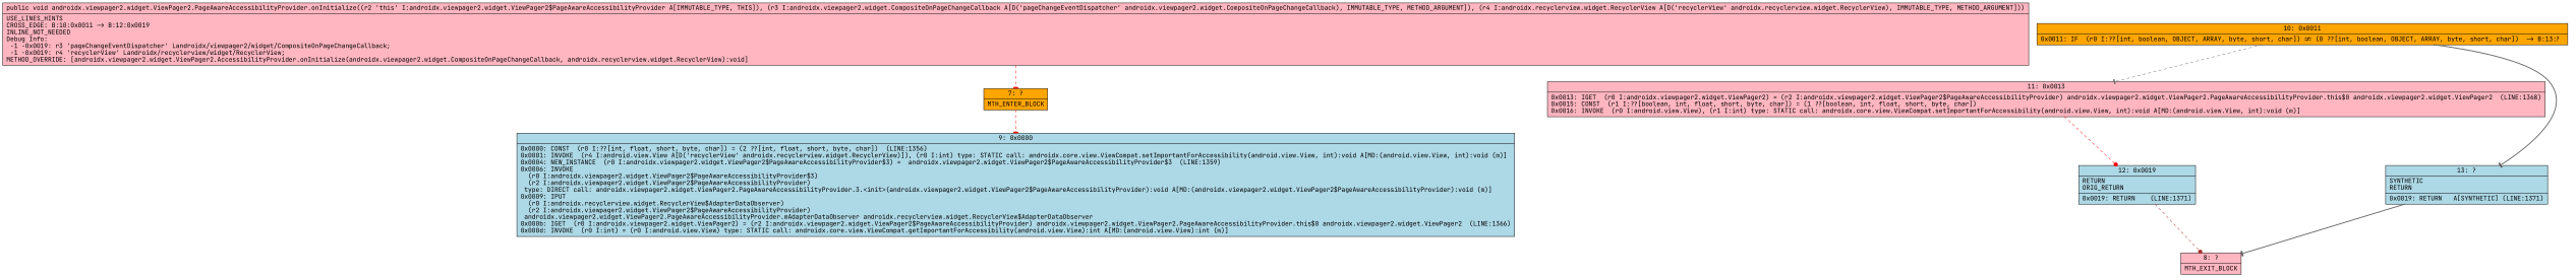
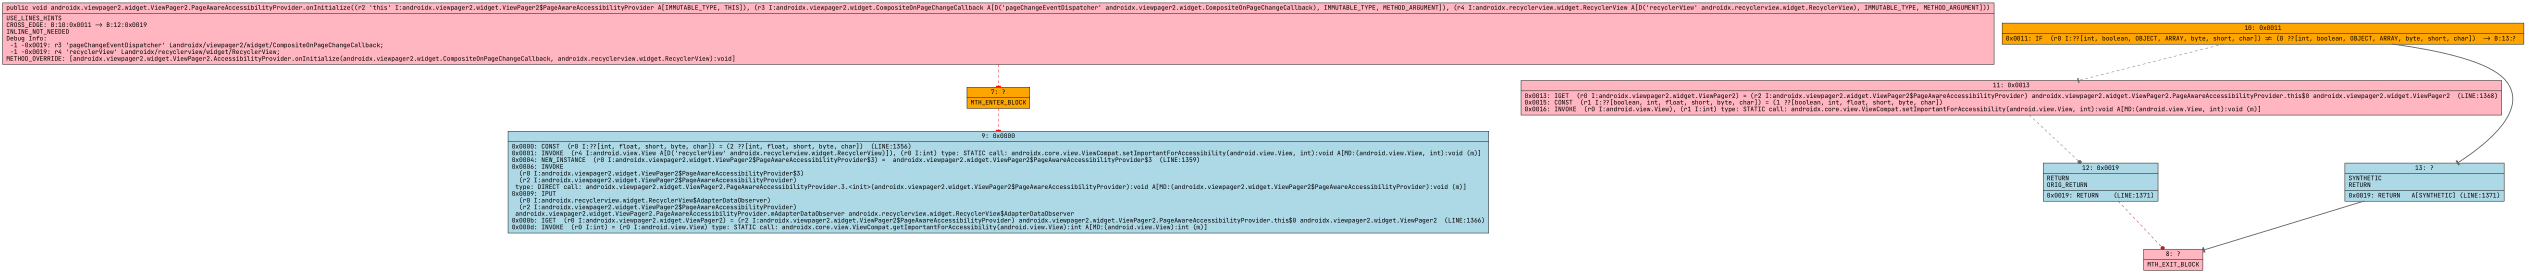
  digraph {
    fontname="JetBrains Mono"
    node [fillcolor=lightblue fontname="JetBrains Mono" shape=record style=filled]
    edge [arrowhead=tee color=gray40 fontname="JetBrains Mono" style=dashed]
    n1 [fillcolor=orange label="{7\:\ ?|MTH_ENTER_BLOCK\l}"]
    n2 [label="{9\:\ 0x0000|0x0000: CONST  (r0 I:??[int, float, short, byte, char]) = (2 ??[int, float, short, byte, char])  (LINE:1356)\l0x0001: INVOKE  (r4 I:android.view.View A[D('recyclerView' androidx.recyclerview.widget.RecyclerView)]), (r0 I:int) type: STATIC call: androidx.core.view.ViewCompat.setImportantForAccessibility(android.view.View, int):void A[MD:(android.view.View, int):void (m)]\l0x0004: NEW_INSTANCE  (r0 I:androidx.viewpager2.widget.ViewPager2$PageAwareAccessibilityProvider$3) =  androidx.viewpager2.widget.ViewPager2$PageAwareAccessibilityProvider$3  (LINE:1359)\l0x0006: INVOKE  \l  (r0 I:androidx.viewpager2.widget.ViewPager2$PageAwareAccessibilityProvider$3)\l  (r2 I:androidx.viewpager2.widget.ViewPager2$PageAwareAccessibilityProvider)\l type: DIRECT call: androidx.viewpager2.widget.ViewPager2.PageAwareAccessibilityProvider.3.\<init\>(androidx.viewpager2.widget.ViewPager2$PageAwareAccessibilityProvider):void A[MD:(androidx.viewpager2.widget.ViewPager2$PageAwareAccessibilityProvider):void (m)]\l0x0009: IPUT  \l  (r0 I:androidx.recyclerview.widget.RecyclerView$AdapterDataObserver)\l  (r2 I:androidx.viewpager2.widget.ViewPager2$PageAwareAccessibilityProvider)\l androidx.viewpager2.widget.ViewPager2.PageAwareAccessibilityProvider.mAdapterDataObserver androidx.recyclerview.widget.RecyclerView$AdapterDataObserver \l0x000b: IGET  (r0 I:androidx.viewpager2.widget.ViewPager2) = (r2 I:androidx.viewpager2.widget.ViewPager2$PageAwareAccessibilityProvider) androidx.viewpager2.widget.ViewPager2.PageAwareAccessibilityProvider.this$0 androidx.viewpager2.widget.ViewPager2  (LINE:1366)\l0x000d: INVOKE  (r0 I:int) = (r0 I:android.view.View) type: STATIC call: androidx.core.view.ViewCompat.getImportantForAccessibility(android.view.View):int A[MD:(android.view.View):int (m)]\l}"]
    n3 [fillcolor=orange label="{10\:\ 0x0011|0x0011: IF  (r0 I:??[int, boolean, OBJECT, ARRAY, byte, short, char]) != (0 ??[int, boolean, OBJECT, ARRAY, byte, short, char])  \-\> B:13:? \l}"]
    n4 [fillcolor=lightpink label="{11\:\ 0x0013|0x0013: IGET  (r0 I:androidx.viewpager2.widget.ViewPager2) = (r2 I:androidx.viewpager2.widget.ViewPager2$PageAwareAccessibilityProvider) androidx.viewpager2.widget.ViewPager2.PageAwareAccessibilityProvider.this$0 androidx.viewpager2.widget.ViewPager2  (LINE:1368)\l0x0015: CONST  (r1 I:??[boolean, int, float, short, byte, char]) = (1 ??[boolean, int, float, short, byte, char]) \l0x0016: INVOKE  (r0 I:android.view.View), (r1 I:int) type: STATIC call: androidx.core.view.ViewCompat.setImportantForAccessibility(android.view.View, int):void A[MD:(android.view.View, int):void (m)]\l}"]
    n5 [label="{13\:\ ?|SYNTHETIC\lRETURN\l|0x0019: RETURN   A[SYNTHETIC] (LINE:1371)\l}"]
    n6 [label="{12\:\ 0x0019|RETURN\lORIG_RETURN\l|0x0019: RETURN    (LINE:1371)\l}"]
    n7 [fillcolor=lightpink label="{8\:\ ?|MTH_EXIT_BLOCK\l}"]
    n8 [fillcolor=lightpink label="{public void androidx.viewpager2.widget.ViewPager2.PageAwareAccessibilityProvider.onInitialize((r2 'this' I:androidx.viewpager2.widget.ViewPager2$PageAwareAccessibilityProvider A[IMMUTABLE_TYPE, THIS]), (r3 I:androidx.viewpager2.widget.CompositeOnPageChangeCallback A[D('pageChangeEventDispatcher' androidx.viewpager2.widget.CompositeOnPageChangeCallback), IMMUTABLE_TYPE, METHOD_ARGUMENT]), (r4 I:androidx.recyclerview.widget.RecyclerView A[D('recyclerView' androidx.recyclerview.widget.RecyclerView), IMMUTABLE_TYPE, METHOD_ARGUMENT]))  | USE_LINES_HINTS\lCROSS_EDGE: B:10:0x0011 \-\> B:12:0x0019\lINLINE_NOT_NEEDED\lDebug Info:\l  \-1 \-0x0019: r3 'pageChangeEventDispatcher' Landroidx\/viewpager2\/widget\/CompositeOnPageChangeCallback;\l  \-1 \-0x0019: r4 'recyclerView' Landroidx\/recyclerview\/widget\/RecyclerView;\lMETHOD_OVERRIDE: [androidx.viewpager2.widget.ViewPager2.AccessibilityProvider.onInitialize(androidx.viewpager2.widget.CompositeOnPageChangeCallback, androidx.recyclerview.widget.RecyclerView):void]\l}"]
    n1 -> n2 [color=red]
    n3 -> n4
    n3 -> n5 [style=bold]
-   n4 -> n6 [arrowhead=dot color=red]
+   n4 -> n6 [arrowhead=dot]
    n5 -> n7 [style=bold]
    n6 -> n7 [arrowhead=dot color=brown]
    n8 -> n1 [color=red]
  }
